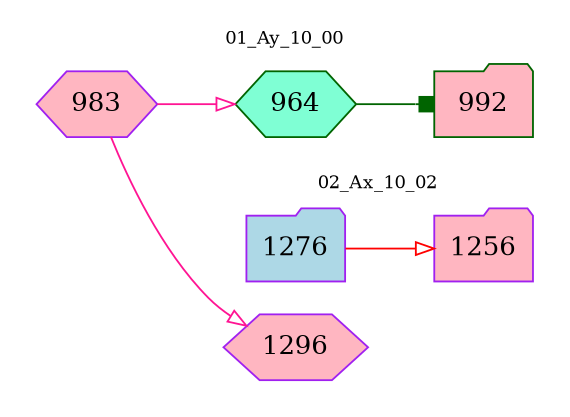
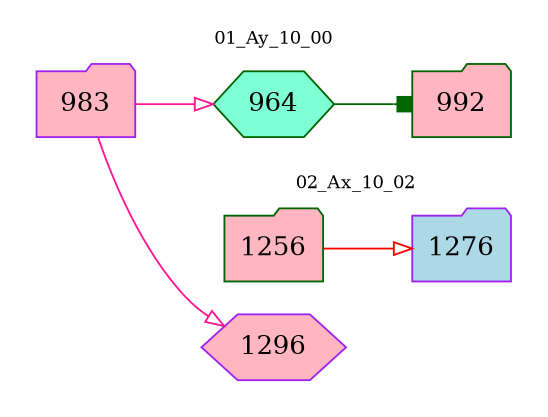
  digraph {
    rankdir=LR
    node [color=purple fillcolor=lightpink shape=folder style=filled]
    edge [arrowhead=onormal color=deeppink]
    n1 [fillcolor=lightblue label=1276]
-   n2 [label=1256]
+   n2 [color=darkgreen label=1256]
    n3 [label=1296 shape=hexagon]
-   n4 [label=983 shape=hexagon]
+   n4 [label=983]
    n5 [color=darkgreen fillcolor=aquamarine label=964 shape=hexagon]
    n6 [color=darkgreen label=992]
    subgraph cluster_1 {
      color=white
      fontsize=10
      label="02_Ax_10_02"
      n1
      n2
      n3
    }
    subgraph cluster_2 {
      color=white
      fontsize=10
      label="01_Ay_10_00"
      n4
      n5
      n6
    }
-   n1 -> n2 [color=red]
+   n2 -> n1 [color=red]
    n4 -> n3
    n4 -> n5
    n5 -> n6 [arrowhead=box color=darkgreen]
  }
